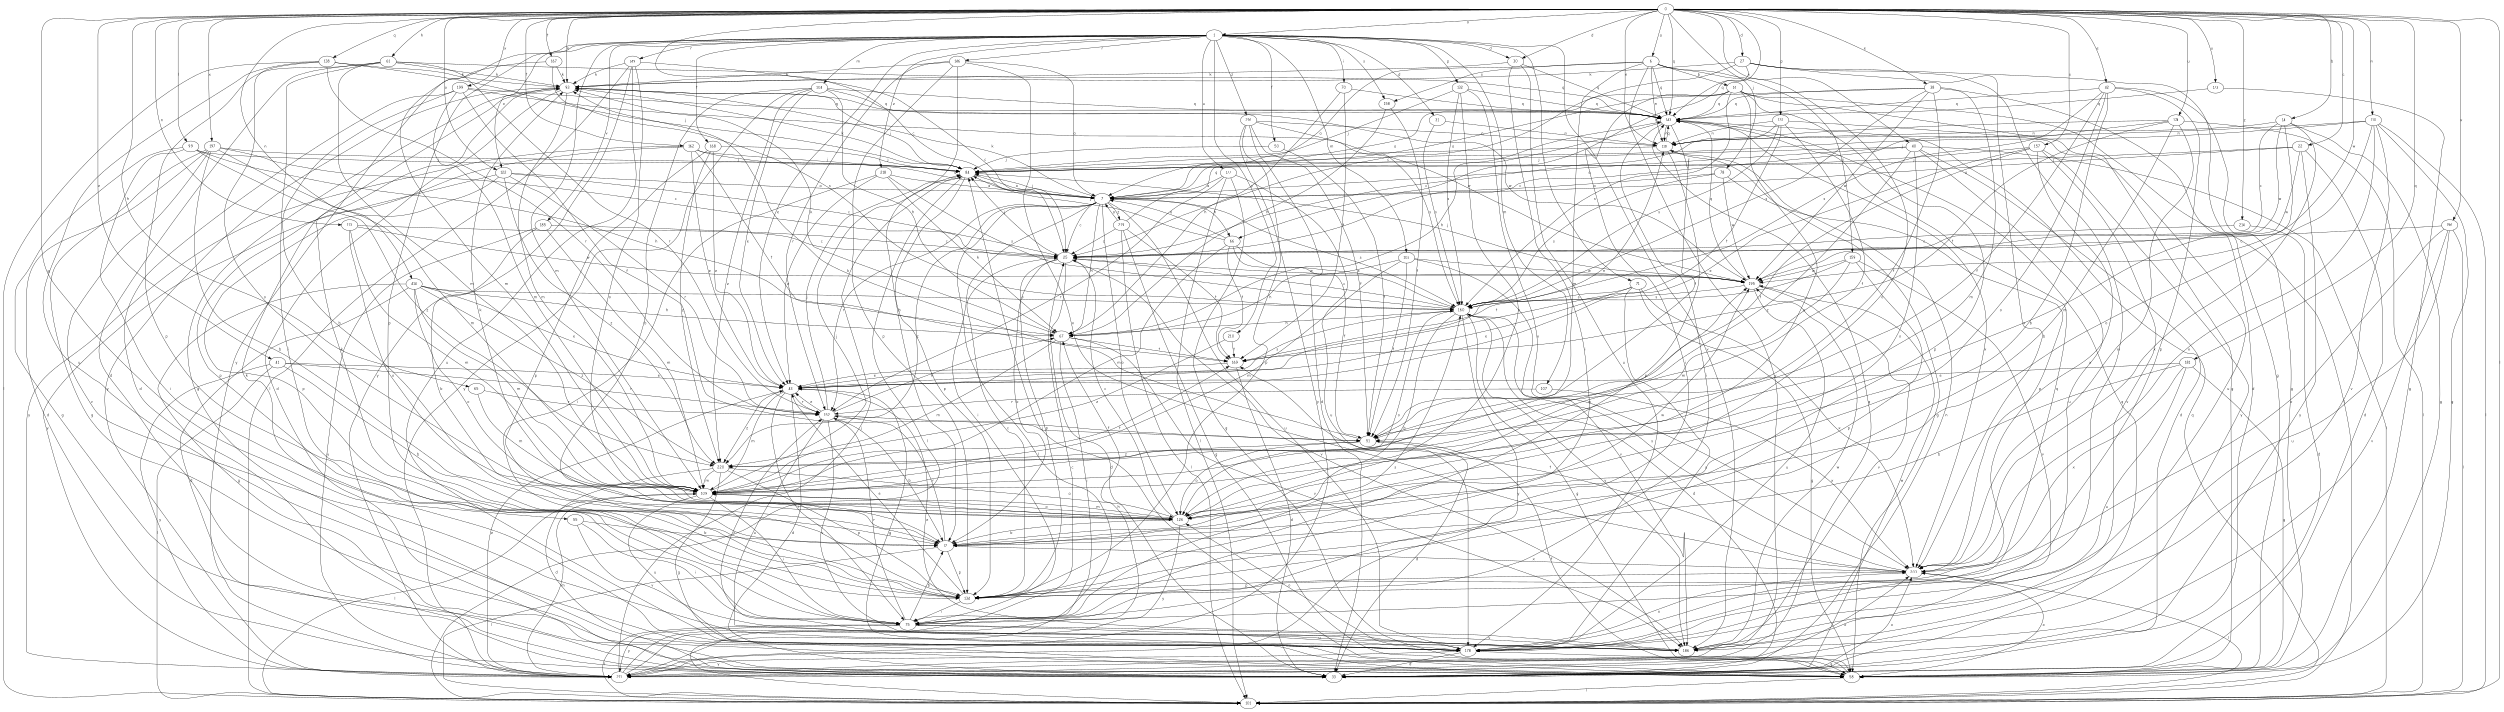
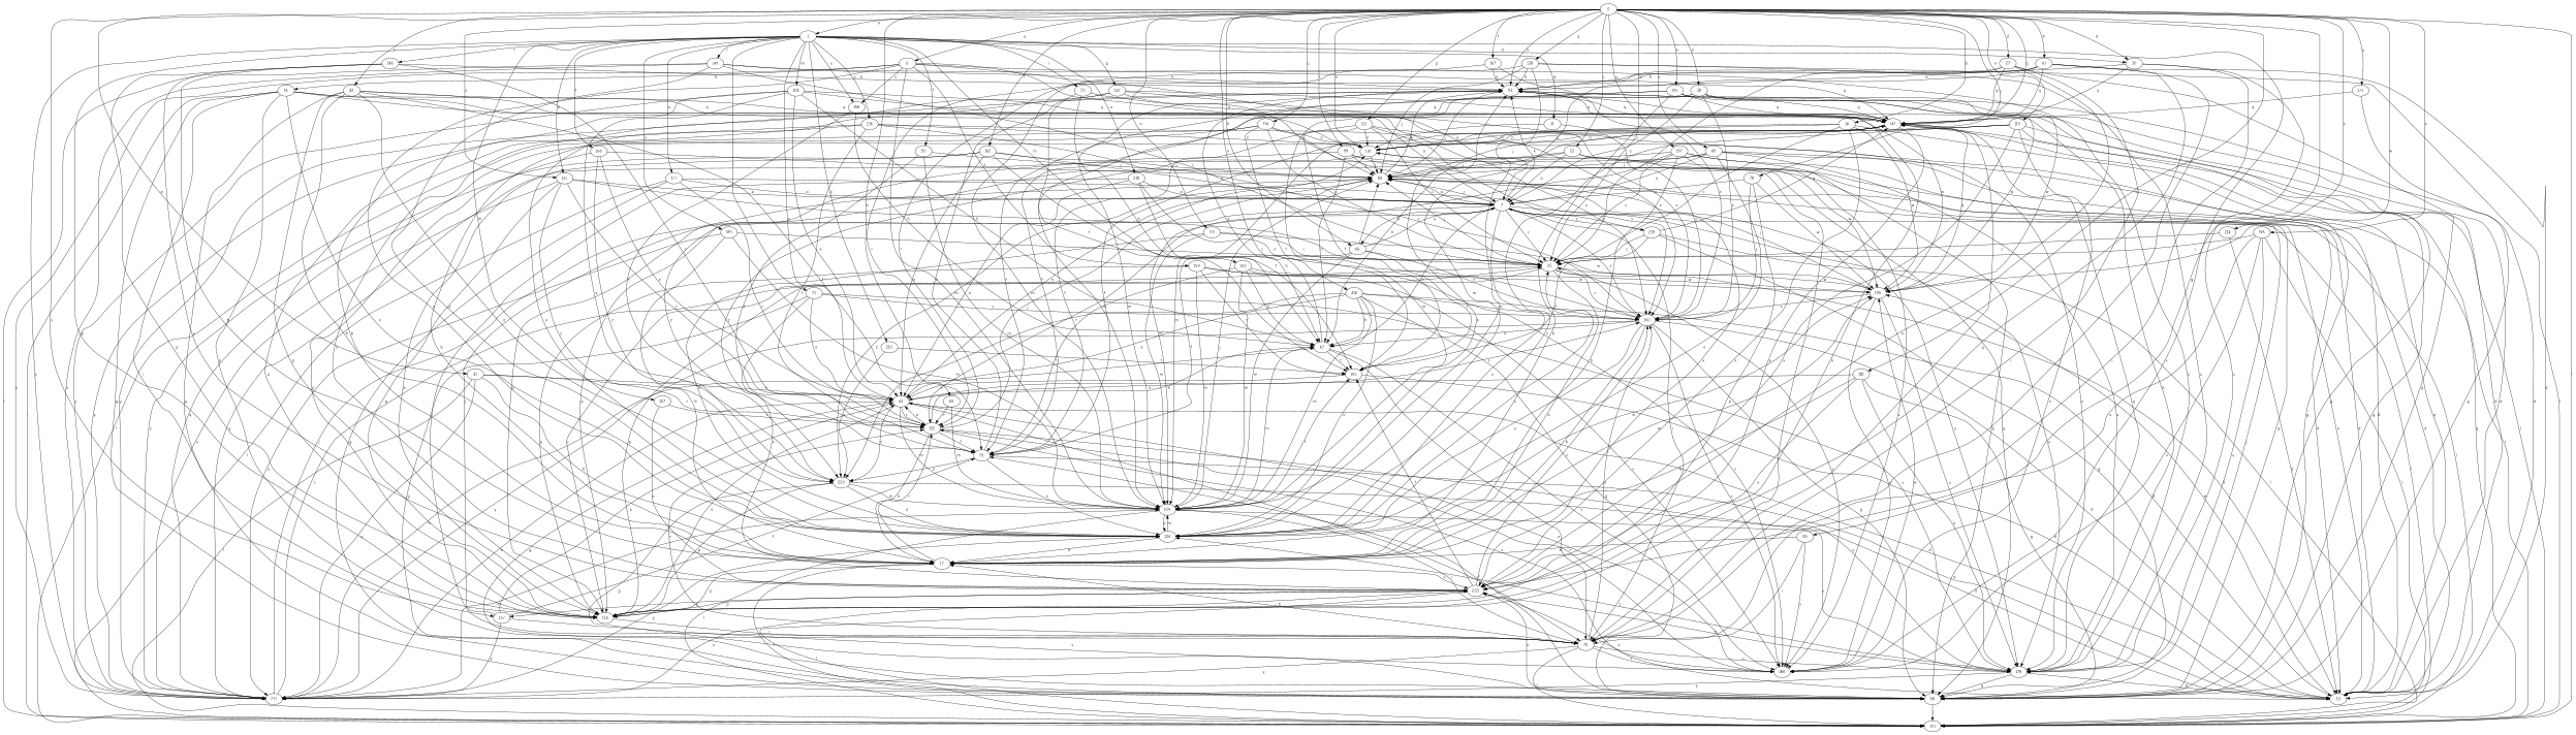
  strict digraph {
    fontname="Comic Neue"
    node [fontname="Comic Neue"]
    edge [fontname="Comic Neue"]
    0
    1
    6
    14
    22
    25
    27
    30
    38
    40
    41
    42
    55
    61
    65
    66
    78
    93
    99
    101
    110
    113
    n23 [label=414]
    118
    122
    131
    138
    n28 [label=181]
    143
    157
    162
    167
    173
    174
    195
    196
    197
    199
    214
    31
    43
    50
    70
    71
    103
    104
    107
    109
    132
    134
    146
    149
    158
    168
    177
    185
    186
    210
    211
    216
    218
    7
    16
    126
    159
    58
    203
    84
    33
    17
    75
    178
    160
    51
    220
    152
    169
    67
    219
    0 -> 1 [label=a]
    0 -> 6 [label=a]
    0 -> 14 [label=b]
    0 -> 22 [label=c]
    0 -> 25 [label=c]
    0 -> 27 [label=d]
    0 -> 30 [label=d]
    0 -> 38 [label=e]
    0 -> 40 [label=e]
    0 -> 41 [label=e]
    0 -> 42 [label=e]
    0 -> 55 [label=g]
    0 -> 61 [label=h]
    0 -> 65 [label=h]
    0 -> 66 [label=h]
    0 -> 78 [label=j]
    0 -> 93 [label=k]
    0 -> 99 [label=l]
    0 -> 101 [label=l]
    0 -> 110 [label=n]
    0 -> 113 [label=n]
    0 -> n23 [label=n]
    0 -> 118 [label=n]
    0 -> 122 [label=o]
    0 -> 131 [label=p]
    0 -> 138 [label=q]
    0 -> n28 [label=q]
    0 -> 143 [label=q]
    0 -> 157 [label=s]
    0 -> 162 [label=t]
    0 -> 167 [label=t]
    0 -> 173 [label=u]
    0 -> 174 [label=u]
    0 -> 195 [label=w]
    0 -> 196 [label=x]
    0 -> 197 [label=x]
    0 -> 199 [label=x]
    0 -> 214 [label=z]
    1 -> 30 [label=d]
    1 -> 122 [label=o]
    1 -> 31 [label=d]
    1 -> 43 [label=e]
    1 -> 50 [label=f]
    1 -> 70 [label=i]
    1 -> 71 [label=i]
    1 -> 103 [label=m]
    1 -> 104 [label=m]
    1 -> 107 [label=m]
-   1 -> 109 [label=m]
+   50 -> 109 [label=m]
    1 -> 132 [label=p]
    1 -> 134 [label=p]
    1 -> 146 [label=r]
    1 -> 149 [label=r]
    1 -> 158 [label=s]
    1 -> 168 [label=t]
    1 -> 177 [label=u]
    1 -> 185 [label=v]
    1 -> 186 [label=v]
    1 -> 210 [label=y]
    1 -> 211 [label=y]
    1 -> 216 [label=z]
    1 -> 218 [label=z]
    6 -> 118 [label=n]
    6 -> 143 [label=q]
    6 -> 109 [label=m]
    6 -> 158 [label=s]
    6 -> 211 [label=y]
    6 -> 7 [label=a]
    6 -> 16 [label=b]
    6 -> 126 [label=o]
    6 -> 159 [label=s]
    14 -> 25 [label=c]
    14 -> 118 [label=n]
    14 -> 195 [label=w]
    14 -> 109 [label=m]
    14 -> 58 [label=g]
    14 -> 203 [label=x]
    22 -> 195 [label=w]
    22 -> 211 [label=y]
    22 -> 7 [label=a]
    22 -> 84 [label=j]
    22 -> 33 [label=d]
    25 -> 195 [label=w]
    25 -> 134 [label=p]
    25 -> 186 [label=v]
    25 -> 84 [label=j]
    25 -> 33 [label=d]
    25 -> 17 [label=b]
    27 -> 25 [label=c]
    27 -> 93 [label=k]
    27 -> 143 [label=q]
    27 -> 58 [label=g]
    27 -> 203 [label=x]
    27 -> 75 [label=i]
    30 -> 93 [label=k]
    30 -> 143 [label=q]
    30 -> 75 [label=i]
    30 -> 178 [label=u]
    38 -> 143 [label=q]
    38 -> 195 [label=w]
    38 -> 109 [label=m]
    38 -> 7 [label=a]
    38 -> 33 [label=d]
    38 -> 160 [label=s]
    38 -> 51 [label=f]
    40 -> 101 [label=l]
    40 -> 7 [label=a]
    40 -> 126 [label=o]
    40 -> 84 [label=j]
    40 -> 33 [label=d]
    40 -> 178 [label=u]
    40 -> 220 [label=z]
    41 -> 101 [label=l]
    41 -> 43 [label=e]
    41 -> 211 [label=y]
    41 -> 17 [label=b]
    41 -> 152 [label=r]
    42 -> 143 [label=q]
    42 -> 134 [label=p]
    42 -> 126 [label=o]
    42 -> 58 [label=g]
    42 -> 17 [label=b]
    42 -> 160 [label=s]
    42 -> 51 [label=f]
    55 -> 186 [label=v]
    55 -> 17 [label=b]
    55 -> 75 [label=i]
    61 -> 93 [label=k]
    61 -> 143 [label=q]
    61 -> 109 [label=m]
    61 -> 134 [label=p]
    61 -> 33 [label=d]
    61 -> 75 [label=i]
    61 -> 152 [label=r]
    65 -> 109 [label=m]
    65 -> 152 [label=r]
    66 -> 109 [label=m]
    66 -> 7 [label=a]
    66 -> 84 [label=j]
    66 -> 160 [label=s]
    66 -> 51 [label=f]
    66 -> 169 [label=t]
    78 -> 195 [label=w]
    78 -> 134 [label=p]
    78 -> 7 [label=a]
    78 -> 160 [label=s]
    93 -> 143 [label=q]
    93 -> 109 [label=m]
    93 -> 211 [label=y]
    93 -> 58 [label=g]
    93 -> 84 [label=j]
    93 -> 33 [label=d]
    99 -> 58 [label=g]
    99 -> 84 [label=j]
    99 -> 75 [label=i]
    99 -> 220 [label=z]
    99 -> 67 [label=h]
    101 -> 143 [label=q]
    110 -> 101 [label=l]
    110 -> 118 [label=n]
    110 -> 186 [label=v]
    110 -> 126 [label=o]
    110 -> 58 [label=g]
    110 -> 203 [label=x]
    110 -> 84 [label=j]
    113 -> 25 [label=c]
    113 -> 195 [label=w]
    113 -> 109 [label=m]
    113 -> 126 [label=o]
    n23 -> 43 [label=e]
    n23 -> 109 [label=m]
    n23 -> 126 [label=o]
    n23 -> 58 [label=g]
    n23 -> 33 [label=d]
    n23 -> 160 [label=s]
    n23 -> 220 [label=z]
    n23 -> 67 [label=h]
    118 -> 143 [label=q]
    118 -> 134 [label=p]
    118 -> 58 [label=g]
    118 -> 84 [label=j]
    122 -> 25 [label=c]
    122 -> 134 [label=p]
    122 -> 211 [label=y]
    122 -> 7 [label=a]
    122 -> 220 [label=z]
    122 -> 152 [label=r]
    131 -> 25 [label=c]
    131 -> 118 [label=n]
    131 -> 178 [label=u]
    131 -> 160 [label=s]
    131 -> 51 [label=f]
    131 -> 169 [label=t]
    138 -> 93 [label=k]
    138 -> 101 [label=l]
    138 -> 126 [label=o]
    138 -> 84 [label=j]
    138 -> 178 [label=u]
    138 -> 152 [label=r]
    n28 -> 43 [label=e]
    n28 -> 58 [label=g]
    n28 -> 203 [label=x]
    n28 -> 17 [label=b]
    n28 -> 178 [label=u]
    143 -> 118 [label=n]
    143 -> 203 [label=x]
    143 -> 75 [label=i]
    143 -> 51 [label=f]
    143 -> 67 [label=h]
    157 -> 43 [label=e]
    157 -> 186 [label=v]
    157 -> 211 [label=y]
-   157 -> 203 [label=x]
+   203 -> 157 [label=x]
    157 -> 84 [label=j]
    157 -> 51 [label=f]
    162 -> 43 [label=e]
    162 -> 134 [label=p]
    162 -> 211 [label=y]
    162 -> 7 [label=a]
    162 -> 84 [label=j]
    162 -> 169 [label=t]
    167 -> 93 [label=k]
    167 -> 109 [label=m]
    167 -> 160 [label=s]
    173 -> 143 [label=q]
    173 -> 58 [label=g]
    174 -> 25 [label=c]
    174 -> 101 [label=l]
    174 -> 118 [label=n]
    174 -> 203 [label=x]
    174 -> 17 [label=b]
    174 -> 169 [label=t]
    195 -> 143 [label=q]
    195 -> 186 [label=v]
    195 -> 84 [label=j]
    195 -> 178 [label=u]
    195 -> 160 [label=s]
    196 -> 25 [label=c]
    196 -> 101 [label=l]
    196 -> 186 [label=v]
    196 -> 203 [label=x]
    196 -> 178 [label=u]
    197 -> 25 [label=c]
    197 -> 109 [label=m]
    197 -> 186 [label=v]
    197 -> 58 [label=g]
    197 -> 84 [label=j]
    197 -> 33 [label=d]
    197 -> 17 [label=b]
    199 -> 143 [label=q]
    199 -> 195 [label=w]
    199 -> 109 [label=m]
    199 -> 33 [label=d]
    199 -> 17 [label=b]
    199 -> 51 [label=f]
    214 -> 25 [label=c]
    214 -> 33 [label=d]
    31 -> 118 [label=n]
    31 -> 160 [label=s]
    43 -> 118 [label=n]
    43 -> 109 [label=m]
    43 -> 58 [label=g]
    43 -> 33 [label=d]
    43 -> 75 [label=i]
    43 -> 160 [label=s]
    43 -> 220 [label=z]
    43 -> 152 [label=r]
    50 -> 84 [label=j]
    50 -> 51 [label=f]
    70 -> 143 [label=q]
    70 -> 169 [label=t]
    70 -> 67 [label=h]
    71 -> 43 [label=e]
    71 -> 58 [label=g]
    71 -> 203 [label=x]
    71 -> 178 [label=u]
    71 -> 160 [label=s]
    103 -> 195 [label=w]
    103 -> 109 [label=m]
    103 -> 186 [label=v]
    103 -> 51 [label=f]
    103 -> 67 [label=h]
    104 -> 143 [label=q]
    104 -> 195 [label=w]
    104 -> 43 [label=e]
    104 -> 211 [label=y]
    104 -> 17 [label=b]
    104 -> 220 [label=z]
    104 -> 67 [label=h]
    107 -> 203 [label=x]
    107 -> 152 [label=r]
    109 -> 101 [label=l]
    109 -> 126 [label=o]
    109 -> 84 [label=j]
    109 -> 75 [label=i]
    109 -> 178 [label=u]
    109 -> 169 [label=t]
    132 -> 143 [label=q]
    132 -> 126 [label=o]
    132 -> 203 [label=x]
    132 -> 84 [label=j]
    132 -> 160 [label=s]
    134 -> 25 [label=c]
    134 -> 93 [label=k]
    134 -> 43 [label=e]
    134 -> 75 [label=i]
    146 -> 93 [label=k]
    146 -> 134 [label=p]
-   146 -> 7 [label=a]
    146 -> 203 [label=x]
    146 -> 17 [label=b]
    146 -> 152 [label=r]
    149 -> 25 [label=c]
    149 -> 93 [label=k]
    149 -> 101 [label=l]
    149 -> 211 [label=y]
    149 -> 126 [label=o]
    149 -> 178 [label=u]
    158 -> 51 [label=f]
    158 -> 67 [label=h]
    168 -> 43 [label=e]
    168 -> 134 [label=p]
    168 -> 84 [label=j]
    168 -> 220 [label=z]
    177 -> 101 [label=l]
    177 -> 7 [label=a]
    177 -> 58 [label=g]
    177 -> 178 [label=u]
    177 -> 152 [label=r]
    185 -> 25 [label=c]
    185 -> 109 [label=m]
    185 -> 211 [label=y]
    185 -> 17 [label=b]
    186 -> 195 [label=w]
    186 -> 43 [label=e]
    186 -> 152 [label=r]
    210 -> 220 [label=z]
    210 -> 169 [label=t]
    211 -> 25 [label=c]
    211 -> 143 [label=q]
    211 -> 43 [label=e]
    211 -> 109 [label=m]
    211 -> 203 [label=x]
    211 -> 84 [label=j]
    211 -> 67 [label=h]
    216 -> 118 [label=n]
    216 -> 134 [label=p]
    216 -> 211 [label=y]
    216 -> 33 [label=d]
    216 -> 160 [label=s]
    216 -> 51 [label=f]
    218 -> 43 [label=e]
    218 -> 7 [label=a]
    218 -> 75 [label=i]
    218 -> 160 [label=s]
    218 -> 67 [label=h]
    7 -> 25 [label=c]
    7 -> 66 [label=h]
    7 -> 93 [label=k]
    7 -> 101 [label=l]
    7 -> 126 [label=o]
    7 -> 84 [label=j]
    7 -> 75 [label=i]
    7 -> 178 [label=u]
    7 -> 160 [label=s]
    7 -> 220 [label=z]
    7 -> 152 [label=r]
    7 -> 67 [label=h]
    7 -> 219 [label=z]
    16 -> 101 [label=l]
    16 -> 143 [label=q]
    16 -> 134 [label=p]
    16 -> 7 [label=a]
    16 -> 126 [label=o]
    16 -> 58 [label=g]
    16 -> 75 [label=i]
    16 -> 160 [label=s]
    126 -> 25 [label=c]
    126 -> 93 [label=k]
    126 -> 195 [label=w]
    126 -> 109 [label=m]
    126 -> 211 [label=y]
    126 -> 17 [label=b]
    159 -> 195 [label=w]
    159 -> 109 [label=m]
    159 -> 134 [label=p]
    159 -> 186 [label=v]
    159 -> 169 [label=t]
    58 -> 101 [label=l]
    58 -> 203 [label=x]
    58 -> 84 [label=j]
    58 -> 51 [label=f]
    203 -> 101 [label=l]
    203 -> 134 [label=p]
    203 -> 160 [label=s]
    203 -> 169 [label=t]
    84 -> 93 [label=k]
    84 -> 101 [label=l]
    84 -> 134 [label=p]
    84 -> 7 [label=a]
    33 -> 118 [label=n]
    33 -> 143 [label=q]
    33 -> 195 [label=w]
    33 -> 203 [label=x]
    17 -> 101 [label=l]
    17 -> 195 [label=w]
    17 -> 134 [label=p]
    17 -> 203 [label=x]
    17 -> 152 [label=r]
    75 -> 101 [label=l]
    75 -> 186 [label=v]
    75 -> 211 [label=y]
    75 -> 17 [label=b]
    75 -> 178 [label=u]
    75 -> 160 [label=s]
    75 -> 152 [label=r]
    178 -> 93 [label=k]
    178 -> 143 [label=q]
    178 -> 211 [label=y]
    178 -> 126 [label=o]
    178 -> 58 [label=g]
    178 -> 203 [label=x]
    178 -> 33 [label=d]
    160 -> 25 [label=c]
    160 -> 186 [label=v]
    160 -> 211 [label=y]
    160 -> 126 [label=o]
    160 -> 58 [label=g]
    160 -> 33 [label=d]
    160 -> 17 [label=b]
    160 -> 67 [label=h]
    51 -> 93 [label=k]
    51 -> 126 [label=o]
    51 -> 33 [label=d]
    51 -> 220 [label=z]
    220 -> 109 [label=m]
    220 -> 134 [label=p]
    220 -> 126 [label=a]
    220 -> 58 [label=g]
    220 -> 33 [label=d]
    152 -> 43 [label=e]
    152 -> 186 [label=v]
    152 -> 84 [label=j]
    152 -> 17 [label=b]
    152 -> 178 [label=u]
    152 -> 51 [label=f]
    152 -> 67 [label=h]
    169 -> 43 [label=e]
    169 -> 33 [label=d]
    67 -> 93 [label=k]
    67 -> 109 [label=m]
    67 -> 186 [label=v]
    67 -> 75 [label=i]
    67 -> 169 [label=t]
    219 -> 25 [label=c]
    219 -> 101 [label=l]
    219 -> 143 [label=q]
    219 -> 7 [label=a]
    219 -> 58 [label=g]
    219 -> 169 [label=t]
  }
